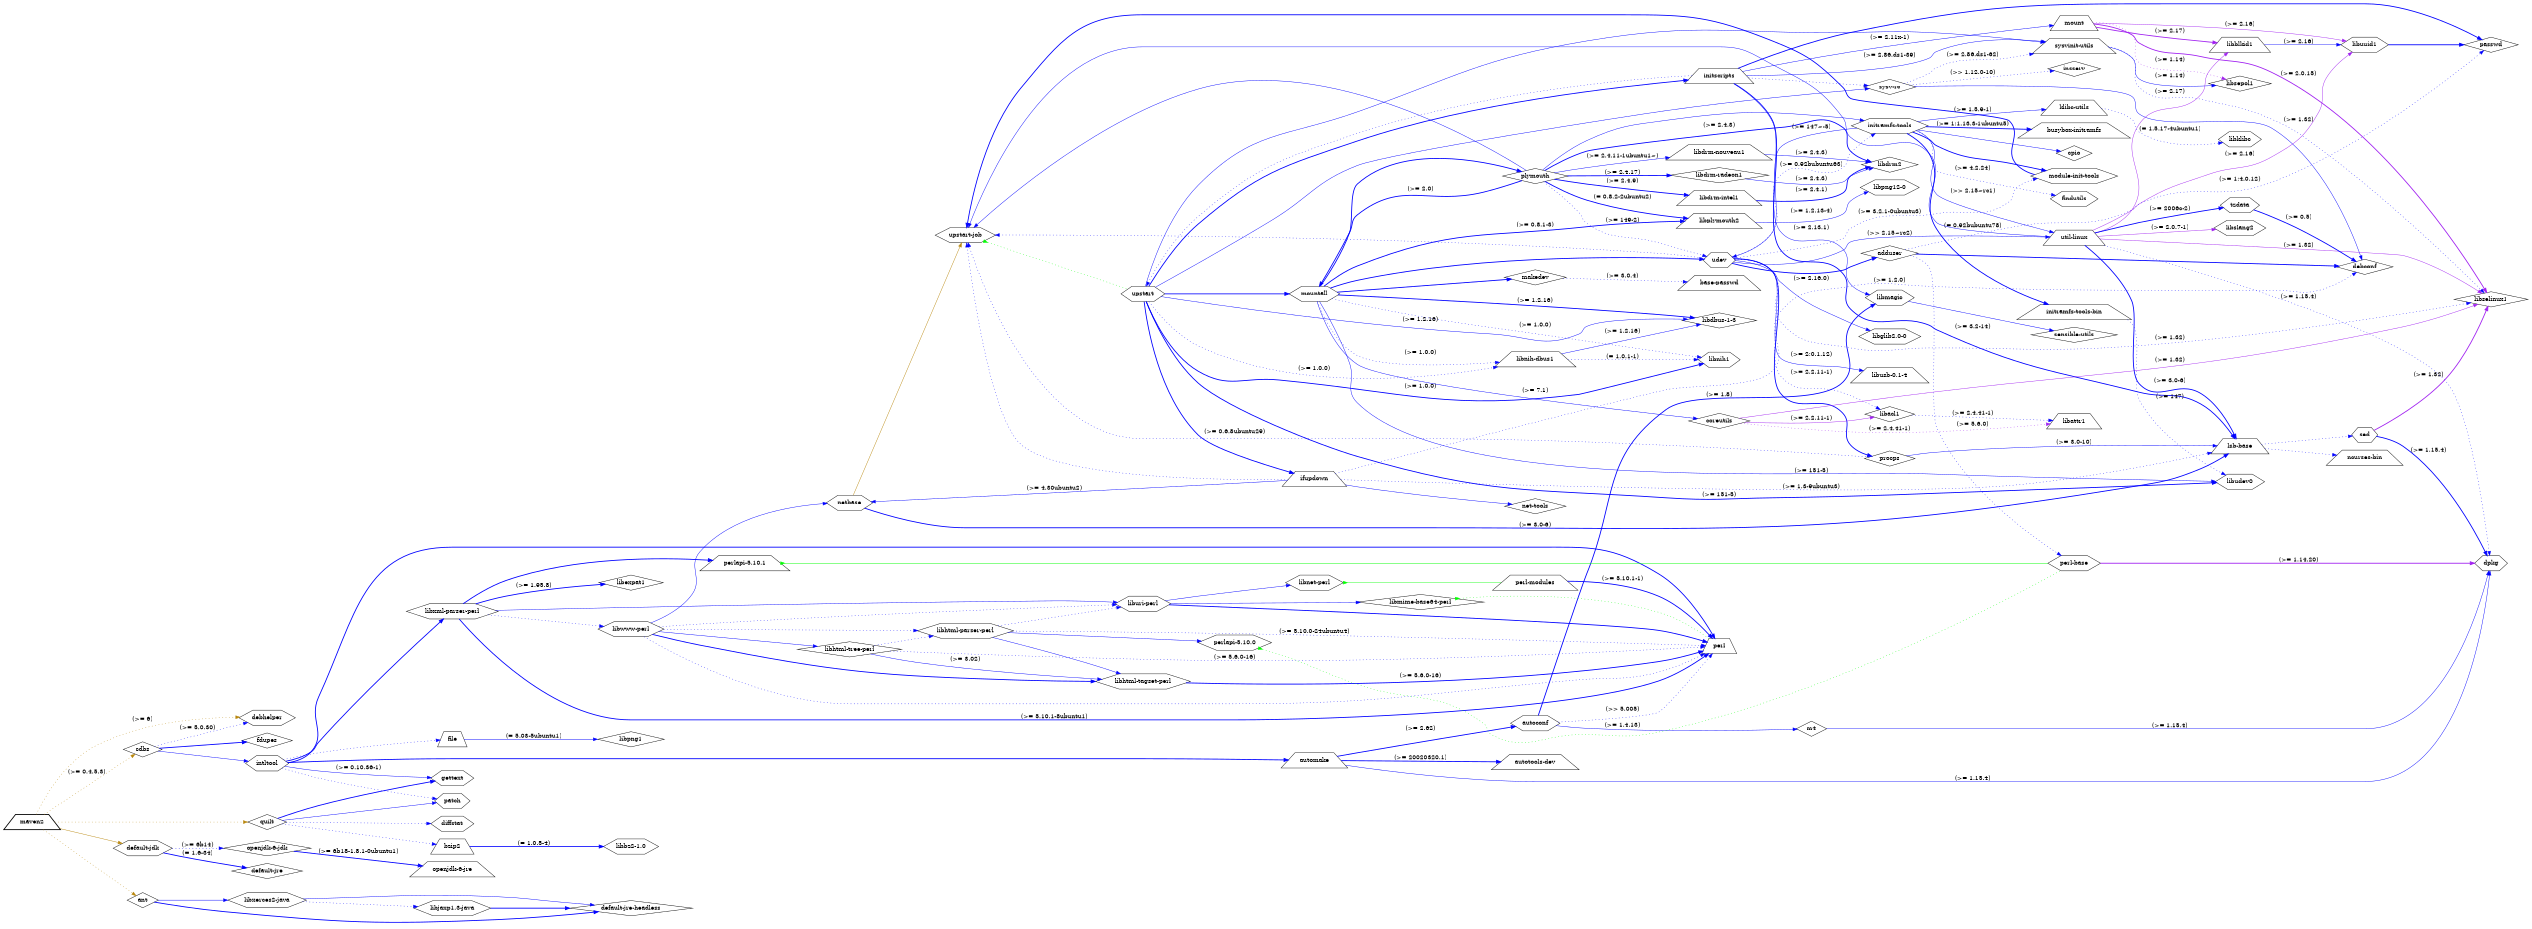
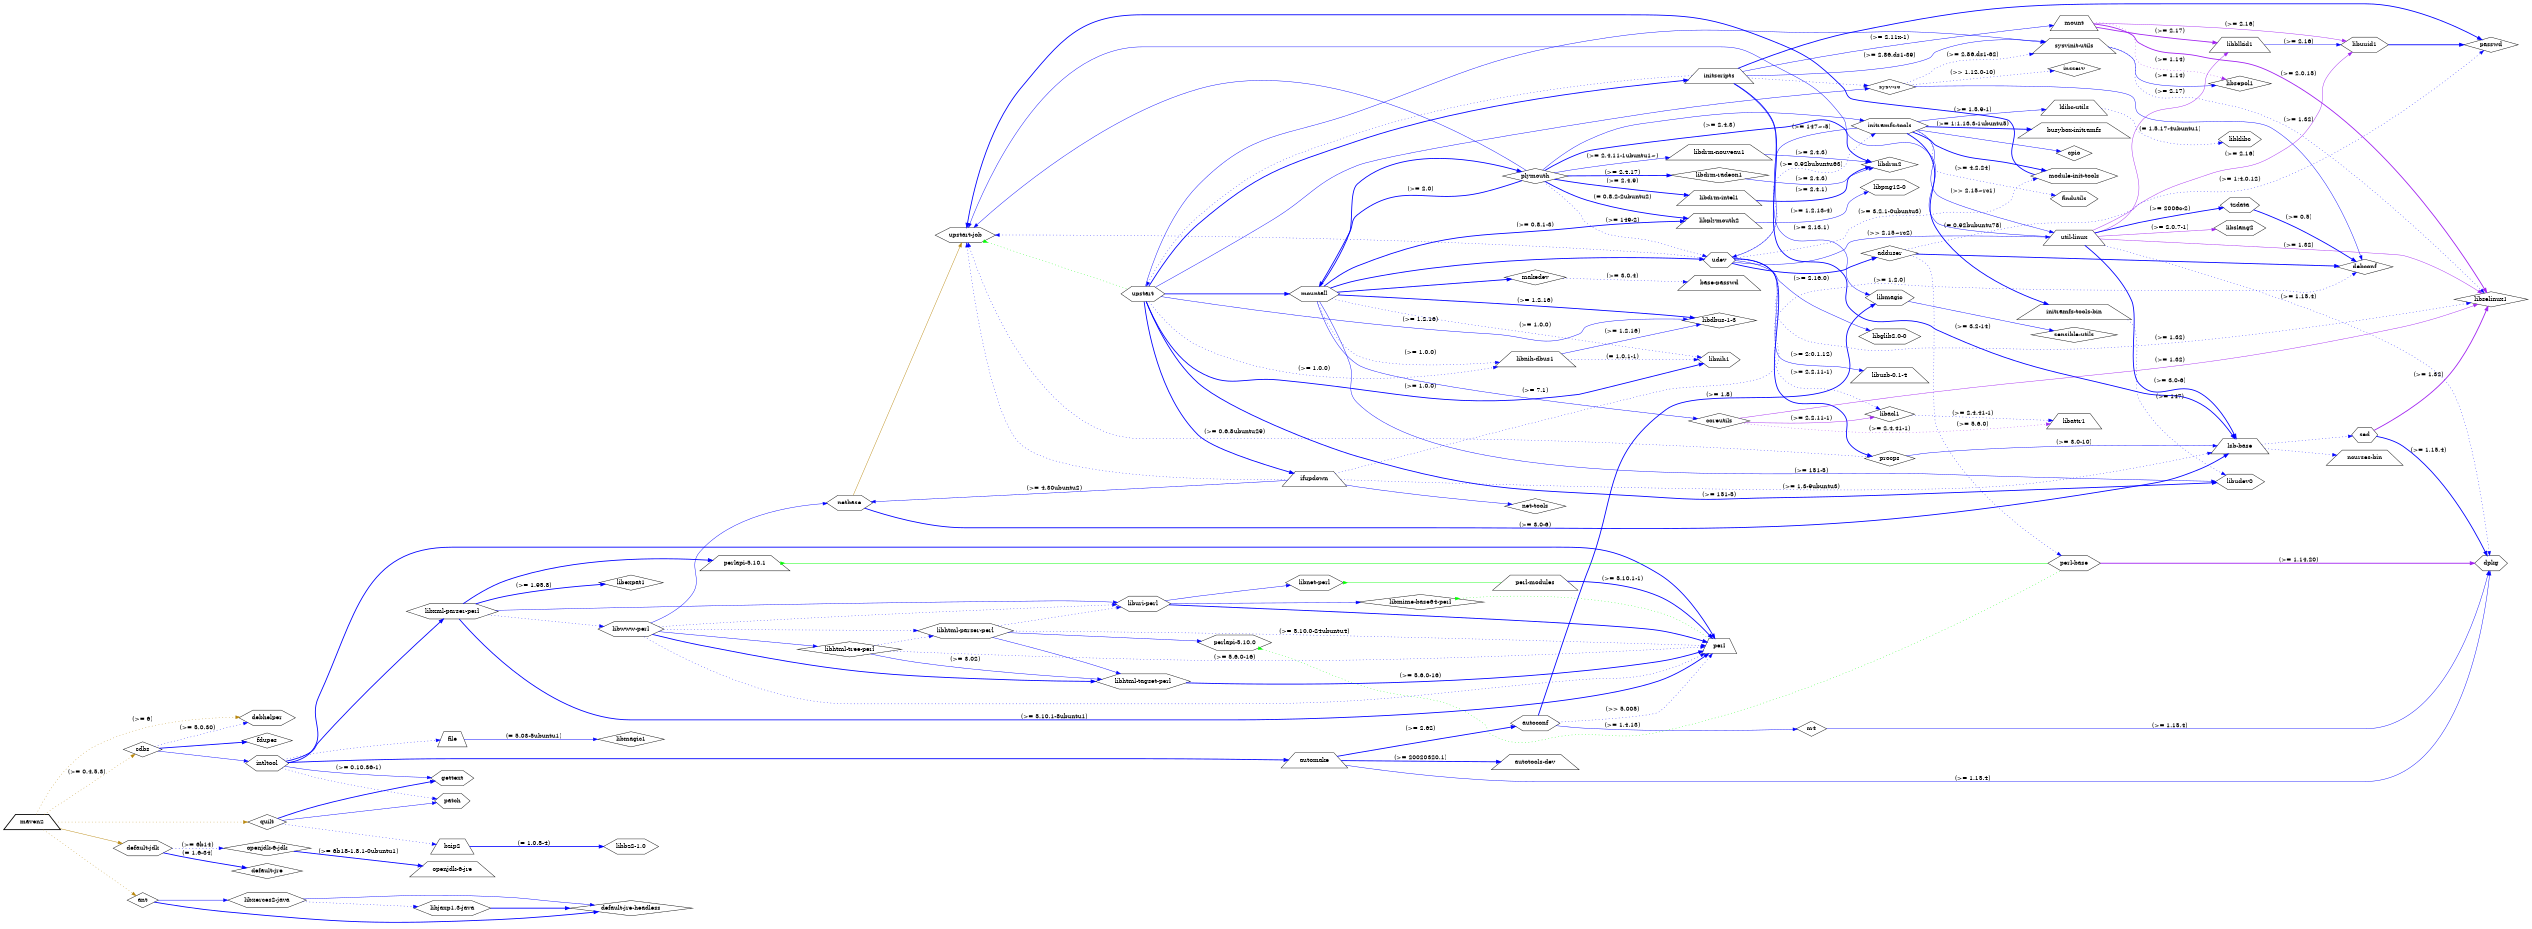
  digraph {
    rankdir=LR
    node [shape=hexagon]
    edge [color=blue style=solid]
    maven2 [shape=trapezium style="setlinewidth(2)"]
    debhelper
    cdbs [shape=diamond]
    "default-jdk"
    ant [shape=diamond]
    quilt [shape=diamond]
    fdupes [shape=diamond]
    intltool
    "default-jre" [shape=diamond]
    "openjdk-6-jdk" [shape=diamond]
    "default-jre-headless" [shape=diamond]
    "libxerces2-java"
    gettext
    patch
-   diffstat
    bzip2 [shape=trapezium]
    automake [shape=trapezium]
    perl [shape=trapezium]
    "libxml-parser-perl"
    file [shape=trapezium]
    autoconf
    dpkg
    "autotools-dev" [shape=trapezium]
    "perlapi-5.10.1" [shape=trapezium]
    "liburi-perl"
    "libwww-perl"
    libexpat1 [shape=diamond]
-   libmagic1 [shape=diamond label=libpng1]
+   libmagic1 [shape=diamond]
    m4 [shape=diamond]
    n30 [label=libmagic]
    "sensible-utils" [shape=diamond]
    "perl-base"
    "libmime-base64-perl" [shape=diamond]
    "libnet-perl"
    "libhtml-parser-perl"
    "libhtml-tagset-perl"
    "libhtml-tree-perl" [shape=diamond]
    netbase
    "perl-modules" [shape=trapezium]
    "perlapi-5.10.0"
    "lsb-base" [shape=trapezium]
    "upstart-job"
    sed
    "ncurses-bin" [shape=trapezium]
    upstart
    libselinux1 [shape=diamond]
    "libdbus-1-3" [shape=diamond]
    "libnih-dbus1" [shape=trapezium]
    libnih1
    libudev0
    "sysvinit-utils" [shape=trapezium]
    "sysv-rc" [shape=diamond]
    initscripts [shape=trapezium]
    mountall
    ifupdown [shape=trapezium]
    libsepol1 [shape=diamond]
    debconf [shape=diamond]
    insserv [shape=diamond]
    mount [shape=trapezium]
    passwd [shape=diamond]
    makedev [shape=diamond]
    udev
    plymouth [shape=diamond]
    libplymouth2 [shape=trapezium]
    coreutils [shape=diamond]
    "net-tools" [shape=diamond]
    libblkid1 [shape=trapezium]
    libuuid1
    "base-passwd" [shape=trapezium]
    libacl1 [shape=diamond]
    "libglib2.0-0"
    "libusb-0.1-4" [shape=trapezium]
    "module-init-tools"
    "initramfs-tools"
    "util-linux" [shape=trapezium]
    procps [shape=diamond]
    adduser [shape=diamond]
    "libdrm-intel1" [shape=trapezium]
    libdrm2 [shape=diamond]
    "libdrm-nouveau1" [shape=trapezium]
    "libdrm-radeon1" [shape=diamond]
    "libpng12-0"
    libattr1 [shape=trapezium]
    "initramfs-tools-bin" [shape=trapezium]
    "klibc-utils" [shape=trapezium]
    "busybox-initramfs" [shape=trapezium]
    cpio [shape=diamond]
    findutils
    tzdata
    libslang2
    libklibc
    "openjdk-6-jre" [shape=trapezium]
    "libjaxp1.3-java"
    "libbz2-1.0"
    maven2 -> debhelper [color=darkgoldenrod label="(>= 6)" style=dotted]
    maven2 -> cdbs [color=darkgoldenrod label="(>= 0.4.5.3)" style=dotted]
    maven2 -> "default-jdk" [color=darkgoldenrod]
    maven2 -> ant [color=darkgoldenrod style=dotted]
    maven2 -> quilt [color=darkgoldenrod style=dotted]
    cdbs -> debhelper [label="(>= 5.0.30)" style=dotted]
    cdbs -> fdupes [style=bold]
    cdbs -> intltool
    "default-jdk" -> "default-jre" [label="(= 1.6-34)" style=bold]
    "default-jdk" -> "openjdk-6-jdk" [label="(>= 6b14)" style=dotted]
    ant -> "default-jre-headless" [style=bold]
    ant -> "libxerces2-java"
    quilt -> gettext [style=bold]
    quilt -> patch
-   quilt -> diffstat [style=dotted]
    quilt -> bzip2 [style=dotted]
    intltool -> gettext [label="(>= 0.10.36-1)"]
    intltool -> patch [style=dotted]
    intltool -> automake [style=bold]
    intltool -> perl [style=bold]
    intltool -> "libxml-parser-perl" [style=bold]
    intltool -> file [style=dotted]
    "openjdk-6-jdk" -> "openjdk-6-jre" [label="(>= 6b18-1.8.1-0ubuntu1)" style=bold]
    "libxerces2-java" -> "default-jre-headless"
    "libxerces2-java" -> "libjaxp1.3-java" [style=dotted]
    bzip2 -> "libbz2-1.0" [label="(= 1.0.5-4)" style=bold]
    automake -> autoconf [label="(>= 2.62)" style=bold]
    automake -> dpkg [label="(>= 1.15.4)"]
    automake -> "autotools-dev" [label="(>= 20020320.1)" style=bold]
    "libxml-parser-perl" -> perl [label="(>= 5.10.1-8ubuntu1)" style=bold]
    "libxml-parser-perl" -> "perlapi-5.10.1" [style=bold]
    "libxml-parser-perl" -> "liburi-perl"
    "libxml-parser-perl" -> "libwww-perl" [style=dotted]
    "libxml-parser-perl" -> libexpat1 [label="(>= 1.95.8)" style=bold]
    file -> libmagic1 [label="(= 5.03-5ubuntu1)"]
    autoconf -> perl [label="(>> 5.005)" style=dotted]
    autoconf -> m4 [label="(>= 1.4.13)"]
    autoconf -> n30 [label="(>= 1.8)" style=bold]
    "perlapi-5.10.1" -> "perl-base" [arrowtail=inv color=green dir=back]
    "liburi-perl" -> perl [style=bold]
    "liburi-perl" -> "libmime-base64-perl"
    "liburi-perl" -> "libnet-perl"
    "libwww-perl" -> perl [style=dotted]
    "libwww-perl" -> "liburi-perl" [style=dotted]
    "libwww-perl" -> "libhtml-parser-perl" [style=dotted]
    "libwww-perl" -> "libhtml-tagset-perl" [style=bold]
    "libwww-perl" -> "libhtml-tree-perl"
    "libwww-perl" -> netbase
    m4 -> dpkg [label="(>= 1.15.4)"]
    n30 -> "sensible-utils"
    "perl-base" -> dpkg [color=purple label="(>= 1.14.20)" style=bold]
    "libmime-base64-perl" -> perl [arrowtail=inv color=green dir=back style=dotted]
    "libnet-perl" -> "perl-modules" [arrowtail=inv color=green dir=back]
    "libhtml-parser-perl" -> perl [label="(>= 5.10.0-24ubuntu4)" style=dotted]
    "libhtml-parser-perl" -> "liburi-perl" [style=dotted]
    "libhtml-parser-perl" -> "libhtml-tagset-perl"
    "libhtml-parser-perl" -> "perlapi-5.10.0"
    "libhtml-tagset-perl" -> perl [label="(>= 5.6.0-16)" style=bold]
    "libhtml-tree-perl" -> perl [label="(>= 5.6.0-16)" style=dotted]
    "libhtml-tree-perl" -> "libhtml-parser-perl" [style=dotted]
    "libhtml-tree-perl" -> "libhtml-tagset-perl" [label="(>= 3.02)"]
    netbase -> "lsb-base" [label="(>= 3.0-6)" style=bold]
    netbase -> "upstart-job" [color=darkgoldenrod]
    "perl-modules" -> perl [label="(>= 5.10.1-1)" style=bold]
    "perlapi-5.10.0" -> "perl-base" [arrowtail=inv color=green dir=back style=dotted]
    "lsb-base" -> sed [style=dotted]
    "lsb-base" -> "ncurses-bin" [style=dotted]
    "upstart-job" -> upstart [arrowtail=inv color=green dir=back style=dotted]
    sed -> dpkg [label="(>= 1.15.4)" style=bold]
    sed -> libselinux1 [color=purple label="(>= 1.32)" style=bold]
    upstart -> "libdbus-1-3" [label="(>= 1.2.16)"]
    upstart -> "libnih-dbus1" [label="(>= 1.0.0)" style=dotted]
    upstart -> libnih1 [label="(>= 1.0.0)" style=bold]
    upstart -> libudev0 [label="(>= 151-5)" style=bold]
    upstart -> "sysvinit-utils"
    upstart -> "sysv-rc"
    upstart -> initscripts [style=bold]
    upstart -> mountall [style=bold]
    upstart -> ifupdown [label="(>= 0.6.8ubuntu29)" style=bold]
    "libnih-dbus1" -> "libdbus-1-3" [label="(>= 1.2.16)"]
    "libnih-dbus1" -> libnih1 [label="(= 1.0.1-1)" style=dotted]
    "sysvinit-utils" -> libselinux1 [label="(>= 1.32)" style=dotted]
    "sysvinit-utils" -> libsepol1 [label="(>= 1.14)"]
    "sysv-rc" -> "sysvinit-utils" [label="(>= 2.86.ds1-62)" style=dotted]
    "sysv-rc" -> debconf
    "sysv-rc" -> insserv [label="(>> 1.12.0-10)" style=dotted]
    initscripts -> n30 [label="(>= 2.13.1)"]
    initscripts -> "lsb-base" [label="(>= 3.2-14)" style=bold]
    initscripts -> upstart [style=dotted]
    initscripts -> "sysvinit-utils" [label="(>= 2.86.ds1-39)"]
    initscripts -> "sysv-rc" [style=dotted]
    initscripts -> mount [label="(>= 2.11x-1)"]
    initscripts -> passwd [style=bold]
    mountall -> "libdbus-1-3" [label="(>= 1.2.16)" style=bold]
    mountall -> "libnih-dbus1" [label="(>= 1.0.0)" style=dotted]
    mountall -> libnih1 [label="(>= 1.0.0)" style=dotted]
    mountall -> libudev0 [label="(>= 151-5)"]
    mountall -> makedev [style=bold]
    mountall -> udev [style=bold]
    mountall -> plymouth [style=bold]
    mountall -> libplymouth2 [label="(>= 0.8.1-3)" style=bold]
    mountall -> coreutils [label="(>= 7.1)"]
    ifupdown -> netbase [label="(>= 4.30ubuntu2)"]
    ifupdown -> "lsb-base" [label="(>= 1.3-9ubuntu3)" style=dotted]
    ifupdown -> "upstart-job" [style=dotted]
    ifupdown -> debconf [label="(>= 1.2.0)" style=dotted]
    ifupdown -> "net-tools"
    mount -> libselinux1 [color=purple label="(>= 2.0.15)" style=bold]
    mount -> libsepol1 [color=purple label="(>= 1.14)" style=dotted]
    mount -> libblkid1 [color=purple label="(>= 2.17)" style=bold]
    mount -> libuuid1 [color=purple label="(>= 2.16)"]
    makedev -> "base-passwd" [label="(>= 3.0.4)" style=dotted]
    udev -> "upstart-job" [style=dotted]
    udev -> libselinux1 [label="(>= 1.32)" style=dotted]
    udev -> libacl1 [label="(>= 2.2.11-1)" style=dotted]
    udev -> "libglib2.0-0" [label="(>= 2.16.0)"]
    udev -> "libusb-0.1-4" [label="(>= 2:0.1.12)"]
    udev -> "module-init-tools" [label="(>= 3.2.1-0ubuntu3)" style=dotted]
    udev -> "initramfs-tools" [label="(>= 0.92bubuntu63)" style=dotted]
    udev -> "util-linux" [label="(>> 2.15~rc2)"]
    udev -> procps [style=bold]
    udev -> adduser [style=bold]
    plymouth -> "upstart-job"
    plymouth -> mountall [label="(>= 2.0)" style=bold]
    plymouth -> udev [label="(>= 149-2)" style=dotted]
    plymouth -> libplymouth2 [label="(= 0.8.2-2ubuntu2)" style=bold]
    plymouth -> "initramfs-tools"
    plymouth -> "libdrm-intel1" [label="(>= 2.4.9)" style=bold]
    plymouth -> libdrm2 [label="(>= 2.4.3)" style=bold]
    plymouth -> "libdrm-nouveau1" [label="(>= 2.4.11-1ubuntu1~)"]
    plymouth -> "libdrm-radeon1" [label="(>= 2.4.17)" style=bold]
    libplymouth2 -> "libpng12-0" [label="(>= 1.2.13-4)"]
    coreutils -> libselinux1 [color=purple label="(>= 1.32)"]
    coreutils -> libacl1 [color=purple label="(>= 2.2.11-1)"]
    coreutils -> libattr1 [color=purple label="(>= 2.4.41-1)" style=dotted]
    libblkid1 -> libuuid1 [label="(>= 2.16)"]
    libuuid1 -> passwd [style=bold]
    libacl1 -> libattr1 [label="(>= 2.4.41-1)" style=dotted]
    "module-init-tools" -> "upstart-job" [style=bold]
    "initramfs-tools" -> udev [label="(>= 147~-5)"]
    "initramfs-tools" -> "module-init-tools" [style=bold]
    "initramfs-tools" -> "util-linux" [label="(>> 2.15~rc1)"]
    "initramfs-tools" -> "initramfs-tools-bin" [label="(= 0.92bubuntu78)" style=bold]
    "initramfs-tools" -> "klibc-utils" [label="(>= 1.5.9-1)"]
    "initramfs-tools" -> "busybox-initramfs" [label="(>= 1:1.13.3-1ubuntu5)" style=bold]
    "initramfs-tools" -> cpio
    "initramfs-tools" -> findutils [label="(>= 4.2.24)" style=dotted]
    "util-linux" -> dpkg [label="(>= 1.15.4)" style=dotted]
    "util-linux" -> "lsb-base" [label="(>= 3.0-6)" style=bold]
    "util-linux" -> "upstart-job"
    "util-linux" -> libselinux1 [color=purple label="(>= 1.32)"]
    "util-linux" -> libblkid1 [color=purple label="(>= 2.17)"]
    "util-linux" -> libuuid1 [color=purple label="(>= 2.16)"]
    "util-linux" -> tzdata [label="(>= 2006c-2)" style=bold]
    "util-linux" -> libslang2 [color=purple label="(>= 2.0.7-1)"]
    procps -> "lsb-base" [label="(>= 3.0-10)"]
    procps -> "upstart-job" [style=dotted]
    adduser -> "perl-base" [label="(>= 5.6.0)" style=dotted]
    adduser -> debconf [style=bold]
    adduser -> passwd [label="(>= 1:4.0.12)" style=dotted]
    "libdrm-intel1" -> libdrm2 [label="(>= 2.4.1)" style=bold]
    "libdrm-nouveau1" -> libdrm2 [label="(>= 2.4.3)"]
    "libdrm-radeon1" -> libdrm2 [label="(>= 2.4.3)"]
    "initramfs-tools-bin" -> libudev0 [label="(>= 147)" style=dotted]
    "klibc-utils" -> libklibc [label="(= 1.5.17-4ubuntu1)" style=dotted]
    tzdata -> debconf [label="(>= 0.5)" style=bold]
    "libjaxp1.3-java" -> "default-jre-headless" [style=bold]
  }
